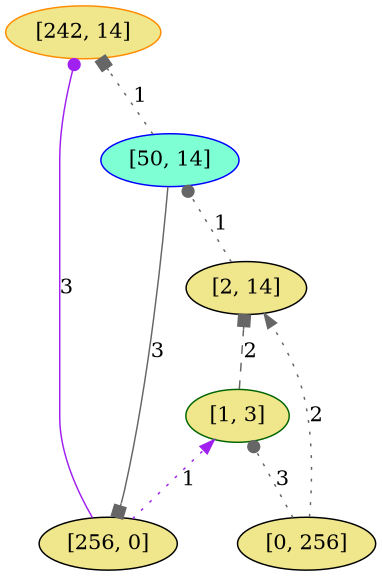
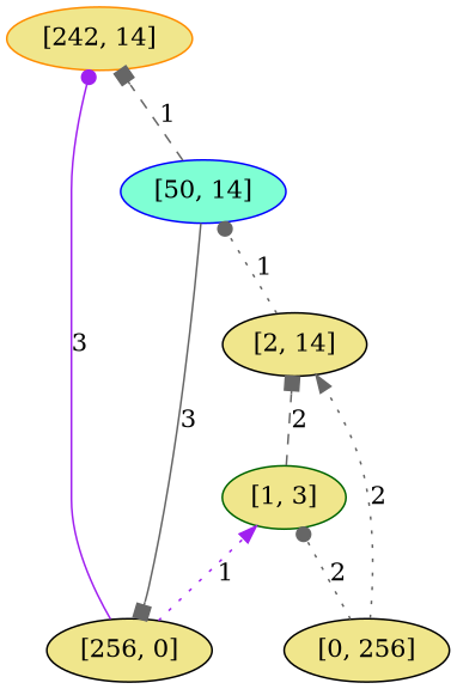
  digraph {
    ordering=out
    rankdir=BT
    node [color=black fillcolor=khaki shape=oval style=filled]
    edge [arrowhead=dot color=gray40 style=dotted]
    n1 [label="[256, 0]"]
    n2 [color=darkorange label="[242, 14]"]
    n3 [color=darkgreen label="[1, 3]"]
    n4 [color=blue fillcolor=aquamarine label="[50, 14]"]
    n5 [label="[2, 14]"]
    n6 [label="[0, 256]"]
    n1 -> n2 [color=purple label=3 style=solid]
    n1 -> n3 [arrowhead=normal color=purple label=1]
    n3 -> n5 [arrowhead=box label=2 style=dashed]
    n4 -> n1 [arrowhead=box label=3 style=solid]
-   n4 -> n2 [arrowhead=box label=1]
+   n4 -> n2 [arrowhead=box label=1 style=dashed]
    n5 -> n4 [label=1]
-   n6 -> n3 [label=3]
+   n6 -> n3 [label=2]
    n6 -> n5 [arrowhead=normal label=2]
  }
